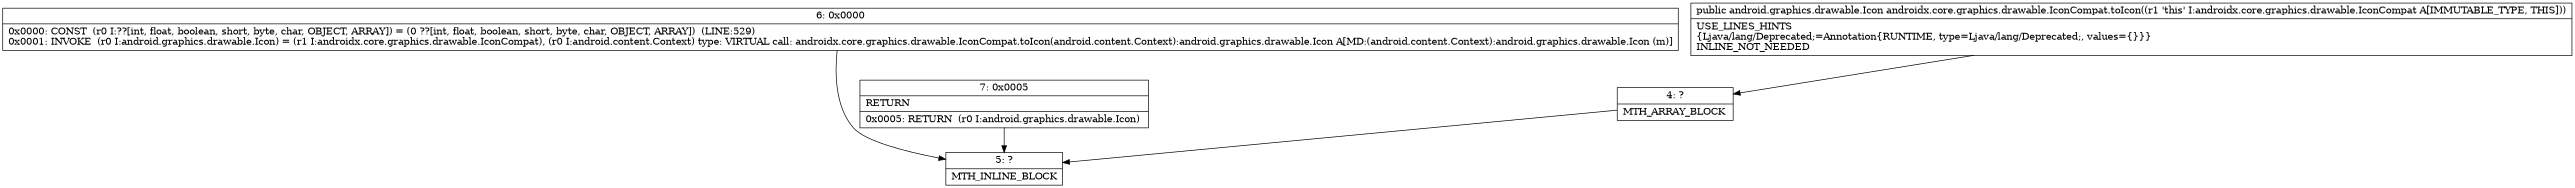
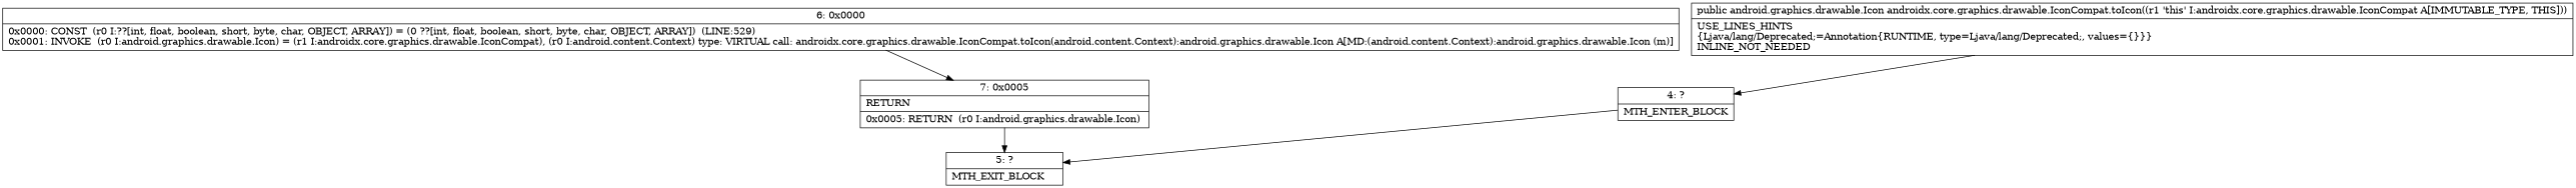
  digraph {
    node [shape=record]
-   n1 [label="{4\:\ ?|MTH_ARRAY_BLOCK\l}"]
-   n2 [label="{5\:\ ?|MTH_INLINE_BLOCK\l}"]
+   n1 [label="{4\:\ ?|MTH_ENTER_BLOCK\l}"]
+   n2 [label="{5\:\ ?|MTH_EXIT_BLOCK\l}"]
    n3 [label="{6\:\ 0x0000|0x0000: CONST  (r0 I:??[int, float, boolean, short, byte, char, OBJECT, ARRAY]) = (0 ??[int, float, boolean, short, byte, char, OBJECT, ARRAY])  (LINE:529)\l0x0001: INVOKE  (r0 I:android.graphics.drawable.Icon) = (r1 I:androidx.core.graphics.drawable.IconCompat), (r0 I:android.content.Context) type: VIRTUAL call: androidx.core.graphics.drawable.IconCompat.toIcon(android.content.Context):android.graphics.drawable.Icon A[MD:(android.content.Context):android.graphics.drawable.Icon (m)]\l}"]
    n4 [label="{7\:\ 0x0005|RETURN\l|0x0005: RETURN  (r0 I:android.graphics.drawable.Icon) \l}"]
    n5 [label="{public android.graphics.drawable.Icon androidx.core.graphics.drawable.IconCompat.toIcon((r1 'this' I:androidx.core.graphics.drawable.IconCompat A[IMMUTABLE_TYPE, THIS]))  | USE_LINES_HINTS\l\{Ljava\/lang\/Deprecated;=Annotation\{RUNTIME, type=Ljava\/lang\/Deprecated;, values=\{\}\}\}\lINLINE_NOT_NEEDED\l}"]
    n1 -> n2
-   n3 -> n2
+   n3 -> n4
    n4 -> n2
    n5 -> n1
  }
